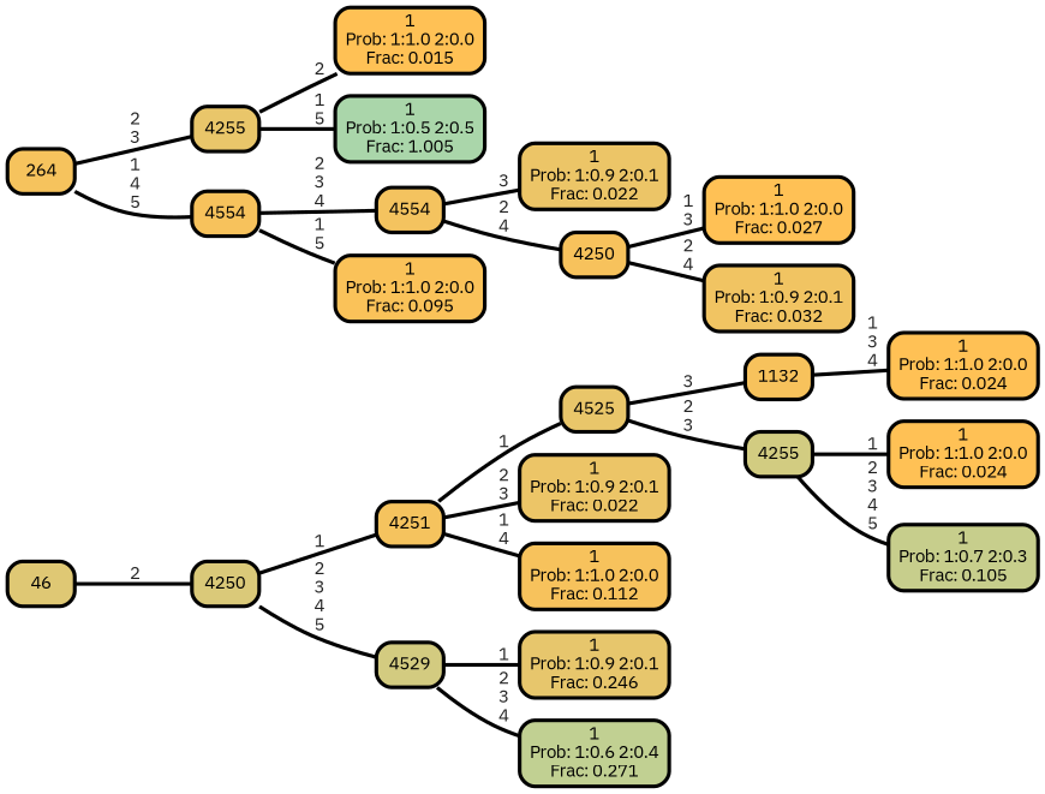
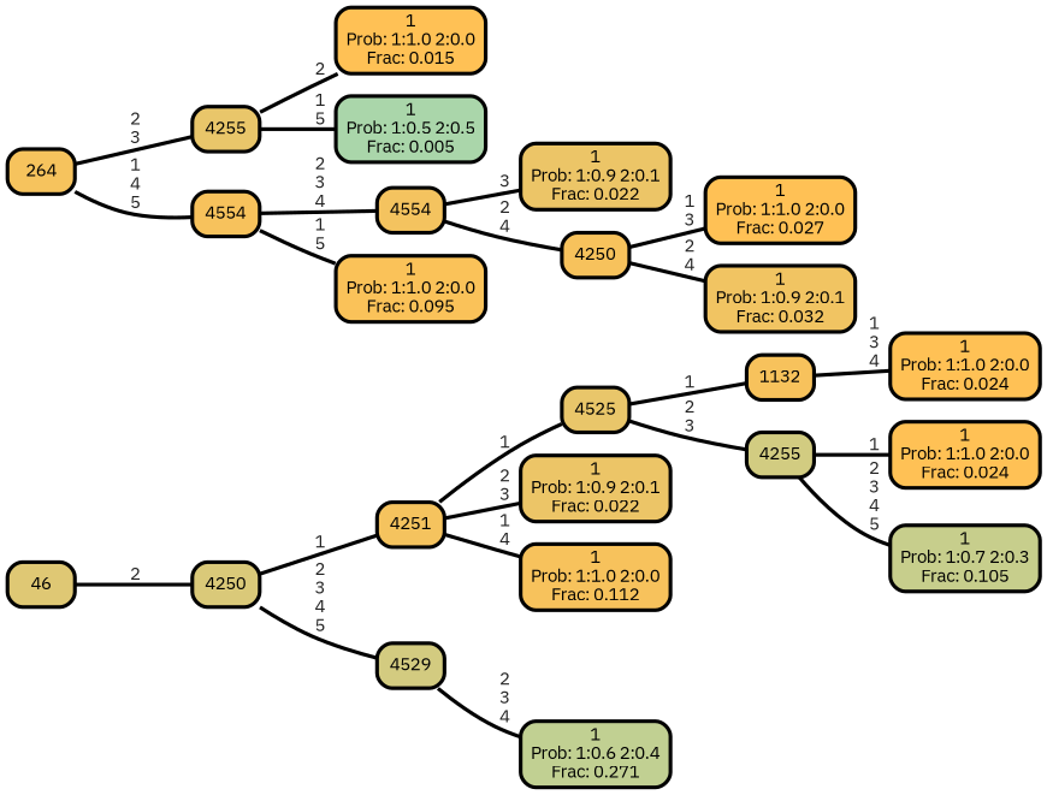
  graph {
    fontname="IBM Plex Sans"
    rankdir=LR
    ranksep="0 equally"
    splines=straight
    node [color=black fillcolor="#ffc155" fontcolor=black fontname="IBM Plex Sans" penwidth=3 shape=box style="filled, rounded"]
    edge [color=black fontcolor=grey14 fontname="IBM Plex Sans" fontweight=bold penwidth=3]
    n1 [label="1\nProb: 1:1.0 2:0.0\nFrac: 0.024"]
    n2 [fillcolor="#f7c25c" label=1132]
    n3 [fillcolor="#f6c35d" label=264]
    n4 [fillcolor="#e9c66a" label=4255]
    n5 [fillcolor="#f7c25c" label=4554]
    n6 [label="1\nProb: 1:1.0 2:0.0\nFrac: 0.015"]
-   n7 [fillcolor="#aad6aa" label="1\nProb: 1:0.5 2:0.5\nFrac: 1.005"]
+   n7 [fillcolor="#aad6aa" label="1\nProb: 1:0.5 2:0.5\nFrac: 0.005"]
    n8 [fillcolor="#f4c35f" label=4554]
    n9 [fillcolor="#fac259" label="1\nProb: 1:1.0 2:0.0\nFrac: 0.095"]
    n10 [fillcolor="#ecc567" label="1\nProb: 1:0.9 2:0.1\nFrac: 0.022"]
    n11 [fillcolor="#f7c25c" label=4250]
    n12 [label="1\nProb: 1:1.0 2:0.0\nFrac: 0.027"]
    n13 [fillcolor="#f1c462" label="1\nProb: 1:0.9 2:0.1\nFrac: 0.032"]
    n14 [fillcolor="#e9c66a" label=4525]
    n15 [fillcolor="#d2cc81" label=4255]
    n16 [label="1\nProb: 1:1.0 2:0.0\nFrac: 0.024"]
    n17 [fillcolor="#c7ce8c" label="1\nProb: 1:0.7 2:0.3\nFrac: 0.105"]
    n18 [fillcolor="#dfc874" label=46]
    n19 [fillcolor="#dac979" label=4250]
    n20 [fillcolor="#f5c35e" label=4251]
    n21 [fillcolor="#d3cb80" label=4529]
    n22 [fillcolor="#ecc567" label="1\nProb: 1:0.9 2:0.1\nFrac: 0.022"]
    n23 [fillcolor="#f7c25c" label="1\nProb: 1:1.0 2:0.0\nFrac: 0.112"]
-   n24 [fillcolor="#e7c66c" label="1\nProb: 1:0.9 2:0.1\nFrac: 0.246"]
    n25 [fillcolor="#c1d092" label="1\nProb: 1:0.6 2:0.4\nFrac: 0.271"]
    subgraph sub_1 {
      rank=same
    }
    n2 -- n1 [label=" 1\n 3\n 4"]
    n3 -- n4 [label=" 2\n 3"]
    n3 -- n5 [label=" 1\n 4\n 5"]
    n4 -- n6 [label=" 2"]
    n4 -- n7 [label=" 1\n 5"]
    n5 -- n8 [label=" 2\n 3\n 4"]
    n5 -- n9 [label=" 1\n 5"]
    n8 -- n10 [label=" 3"]
    n8 -- n11 [label=" 2\n 4"]
    n11 -- n12 [label=" 1\n 3"]
    n11 -- n13 [label=" 2\n 4"]
-   n14 -- n2 [label=" 3"]
+   n14 -- n2 [label=" 1"]
    n14 -- n15 [label=" 2\n 3"]
    n15 -- n16 [label=" 1"]
    n15 -- n17 [label=" 2\n 3\n 4\n 5"]
    n18 -- n19 [label=" 2"]
    n19 -- n20 [label=" 1"]
    n19 -- n21 [label=" 2\n 3\n 4\n 5"]
    n20 -- n14 [label=" 1"]
    n20 -- n22 [label=" 2\n 3"]
    n20 -- n23 [label=" 1\n 4"]
-   n21 -- n24 [label=" 1"]
    n21 -- n25 [label=" 2\n 3\n 4"]
  }
